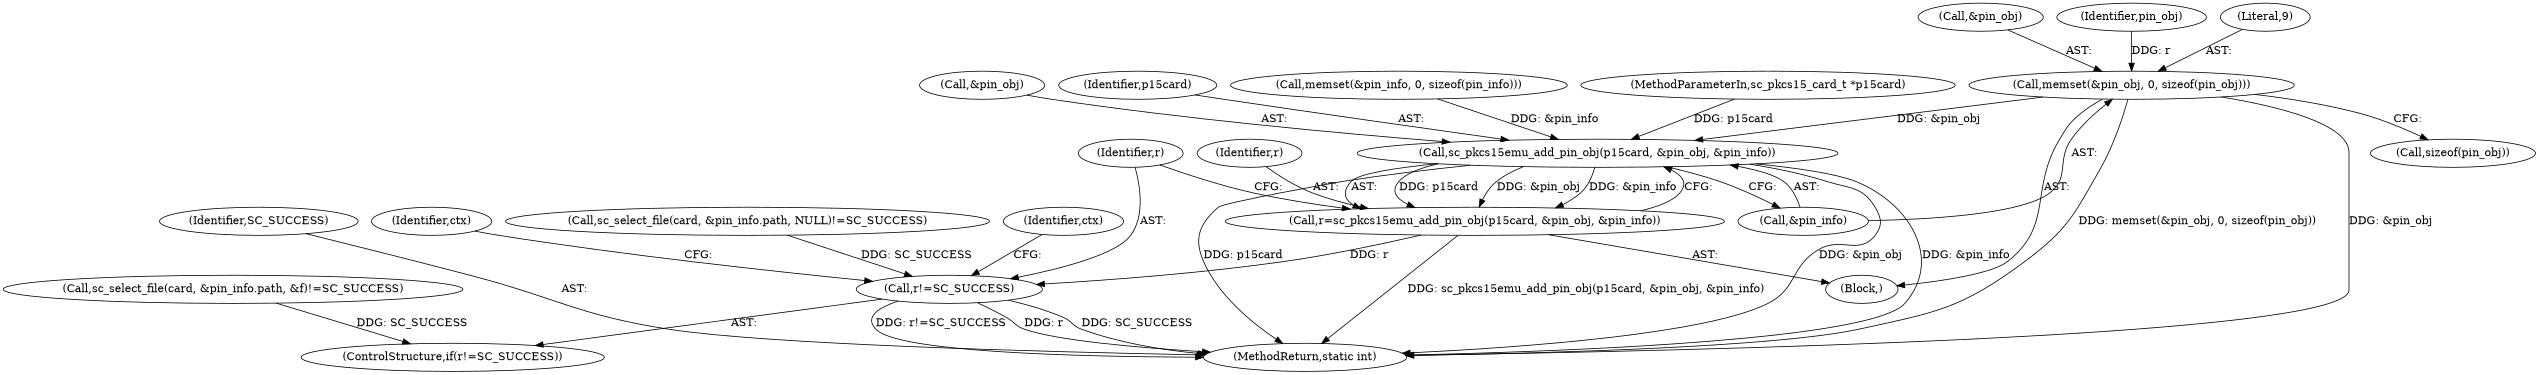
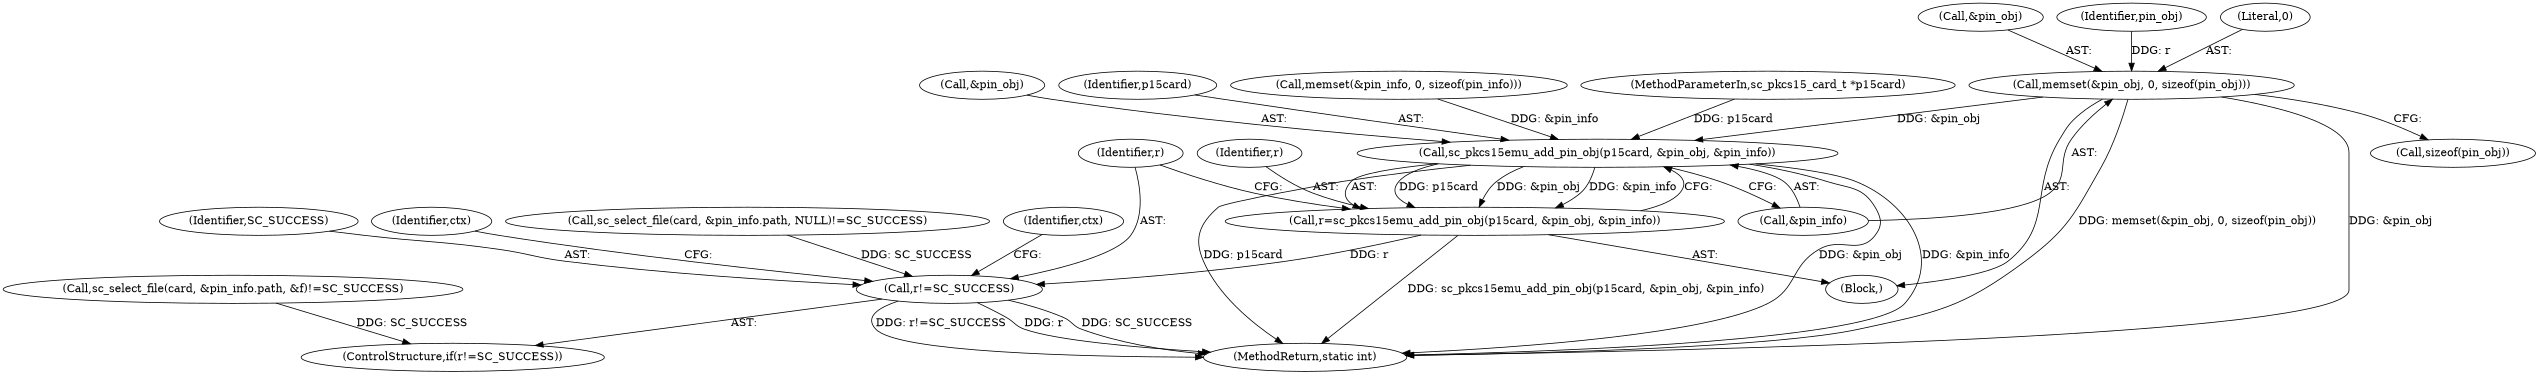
  digraph {
    n1 [label="(Call,memset(&pin_obj, 0, sizeof(pin_obj)))"]
    n2 [label="(Call,sc_pkcs15emu_add_pin_obj(p15card, &pin_obj, &pin_info))"]
    n3 [label="(MethodReturn,static int)"]
    n4 [label="(Call,sizeof(pin_obj))"]
    n5 [label="(Block,)"]
    n6 [label="(Call,r=sc_pkcs15emu_add_pin_obj(p15card, &pin_obj, &pin_info))"]
    n7 [label="(Call,&pin_info)"]
    n8 [label="(Call,r!=SC_SUCCESS)"]
    n9 [label="(ControlStructure,if(r!=SC_SUCCESS))"]
    n10 [label="(Identifier,SC_SUCCESS)"]
    n11 [label="(Identifier,ctx)"]
    n12 [label="(Call,&pin_obj)"]
    n13 [label="(Call,sc_select_file(card, &pin_info.path, NULL)!=SC_SUCCESS)"]
    n14 [label="(Call,&pin_obj)"]
    n15 [label="(Identifier,p15card)"]
    n16 [label="(Call,memset(&pin_info, 0, sizeof(pin_info)))"]
    n17 [label="(Identifier,ctx)"]
    n18 [label="(Identifier,r)"]
    n19 [label="(Identifier,pin_obj)"]
-   n20 [label="(Literal,9)"]
+   n20 [label="(Literal,0)"]
    n21 [label="(Call,sc_select_file(card, &pin_info.path, &f)!=SC_SUCCESS)"]
    n22 [label="(MethodParameterIn,sc_pkcs15_card_t *p15card)"]
    n23 [label="(Identifier,r)"]
    n1 -> n2 [label="DDG: &pin_obj"]
    n1 -> n3 [label="DDG: memset(&pin_obj, 0, sizeof(pin_obj))"]
    n1 -> n3 [label="DDG: &pin_obj"]
    n1 -> n4 [label="CFG: "]
    n1 -> n5 [label="AST: "]
    n2 -> n3 [label="DDG: &pin_obj"]
    n2 -> n3 [label="DDG: &pin_info"]
    n2 -> n3 [label="DDG: p15card"]
    n2 -> n6 [label="AST: "]
    n2 -> n6 [label="DDG: p15card"]
    n2 -> n6 [label="DDG: &pin_obj"]
    n2 -> n6 [label="DDG: &pin_info"]
    n2 -> n7 [label="CFG: "]
    n6 -> n2 [label="CFG: "]
    n6 -> n3 [label="DDG: sc_pkcs15emu_add_pin_obj(p15card, &pin_obj, &pin_info)"]
    n6 -> n5 [label="AST: "]
    n6 -> n8 [label="DDG: r"]
    n7 -> n1 [label="AST: "]
    n7 -> n2 [label="AST: "]
    n8 -> n3 [label="DDG: r!=SC_SUCCESS"]
    n8 -> n3 [label="DDG: r"]
    n8 -> n3 [label="DDG: SC_SUCCESS"]
    n8 -> n9 [label="AST: "]
-   n10 -> n3 [label="AST: "]
+   n10 -> n8 [label="AST: "]
    n11 -> n8 [label="CFG: "]
    n12 -> n2 [label="AST: "]
    n13 -> n8 [label="DDG: SC_SUCCESS"]
    n14 -> n1 [label="AST: "]
    n15 -> n2 [label="AST: "]
    n16 -> n2 [label="DDG: &pin_info"]
    n17 -> n8 [label="CFG: "]
    n18 -> n6 [label="AST: "]
    n19 -> n1 [label="DDG: r"]
    n20 -> n1 [label="AST: "]
    n21 -> n9 [label="DDG: SC_SUCCESS"]
    n22 -> n2 [label="DDG: p15card"]
    n23 -> n6 [label="CFG: "]
    n23 -> n8 [label="AST: "]
  }
